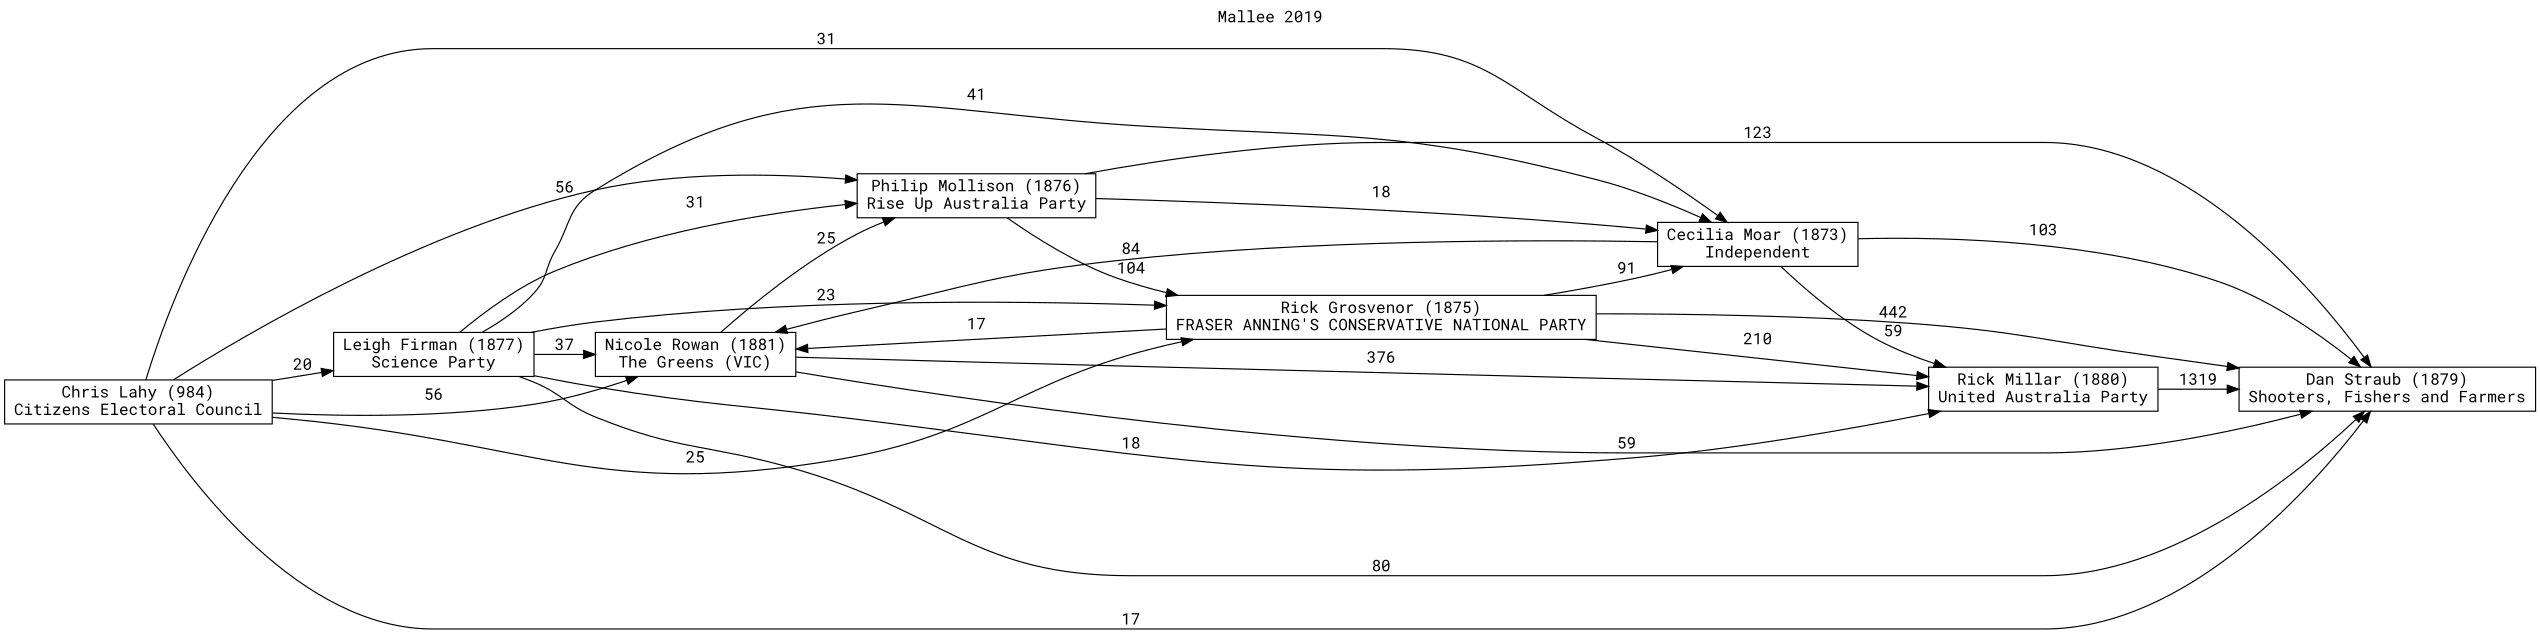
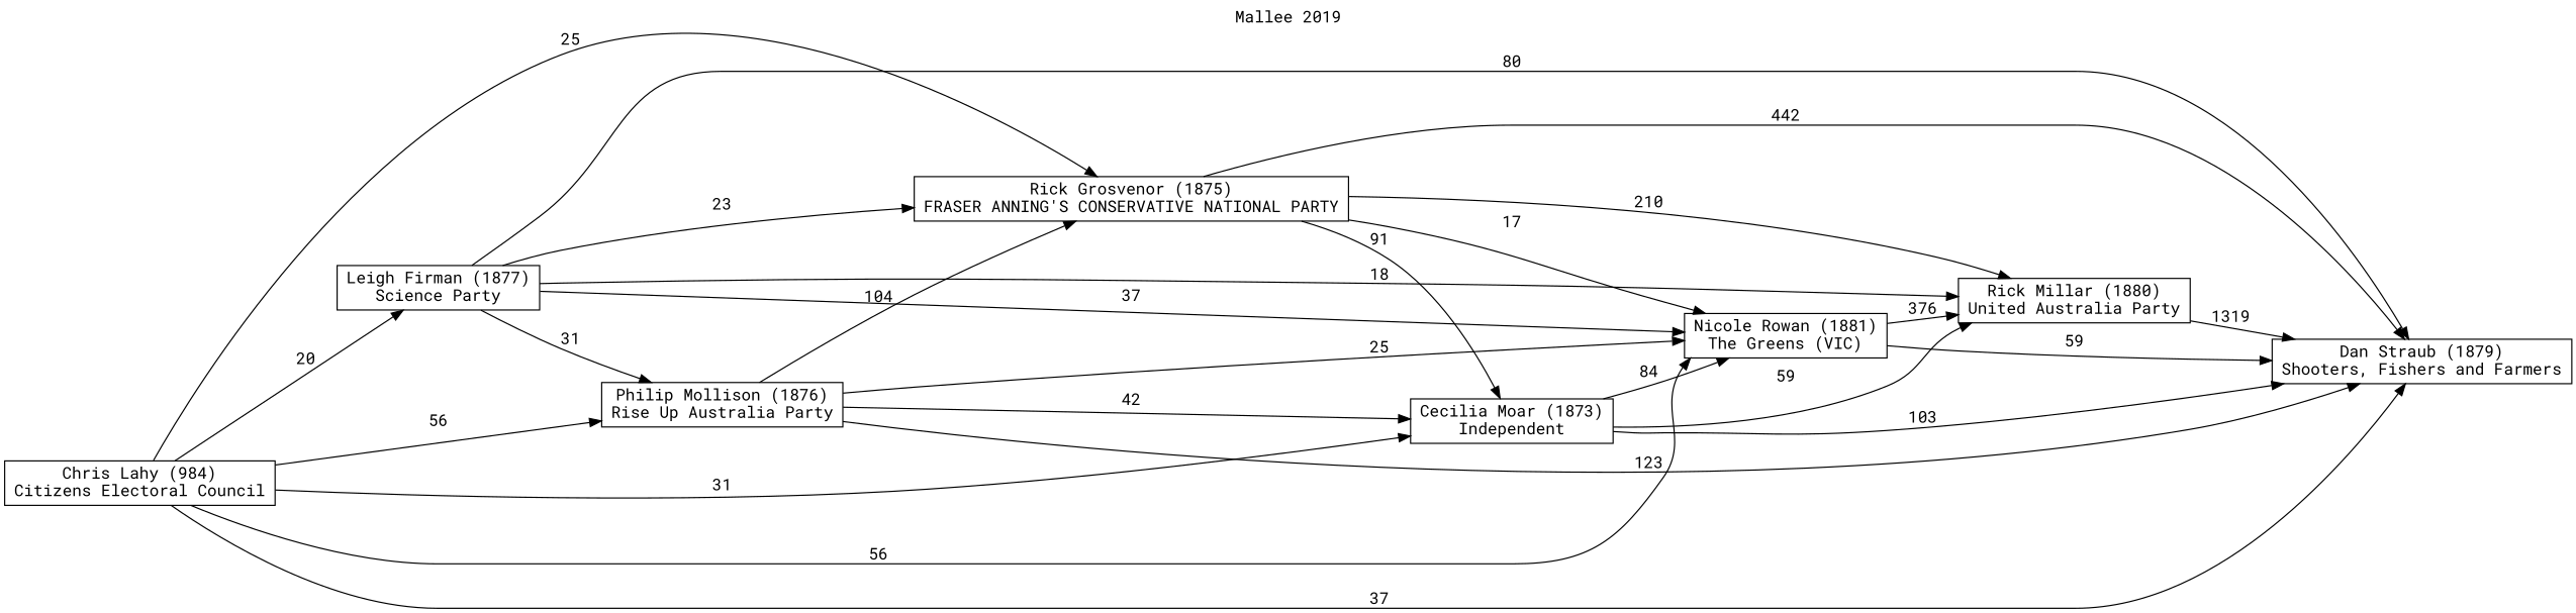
  digraph {
    fontname="Roboto Mono"
    label="Mallee 2019"
    labelloc=t
    mclimit=10
    rankdir=LR
    node [fontname="Roboto Mono" shape=box]
    edge [fontname="Roboto Mono"]
    n1 [label="Dan Straub (1879)\nShooters, Fishers and Farmers"]
    n2 [label="Rick Millar (1880)\nUnited Australia Party"]
    n3 [label="Nicole Rowan (1881)\nThe Greens (VIC)"]
    n4 [label="Cecilia Moar (1873)\nIndependent"]
    n5 [label="Rick Grosvenor (1875)\nFRASER ANNING'S CONSERVATIVE NATIONAL PARTY"]
    n6 [label="Philip Mollison (1876)\nRise Up Australia Party"]
    n7 [label="Leigh Firman (1877)\nScience Party"]
    n8 [label="Chris Lahy (984)\nCitizens Electoral Council"]
    n2 -> n1 [label=1319]
    n3 -> n1 [label=59]
    n3 -> n2 [label=376]
    n4 -> n1 [label=103]
    n4 -> n2 [label=59]
    n4 -> n3 [label=84]
    n5 -> n1 [label=442]
    n5 -> n2 [label=210]
    n5 -> n3 [label=17]
    n5 -> n4 [label=91]
    n6 -> n1 [label=123]
-   n3 -> n6 [label=25]
-   n6 -> n4 [label=18]
+   n6 -> n3 [label=25]
+   n6 -> n4 [label=42]
    n6 -> n5 [label=104]
    n7 -> n1 [label=80]
    n7 -> n2 [label=18]
    n7 -> n3 [label=37]
-   n7 -> n4 [label=41]
    n7 -> n5 [label=23]
    n7 -> n6 [label=31]
-   n8 -> n1 [label=17]
+   n8 -> n1 [label=37]
    n8 -> n3 [label=56]
    n8 -> n4 [label=31]
    n8 -> n5 [label=25]
    n8 -> n6 [label=56]
    n8 -> n7 [label=20]
  }
